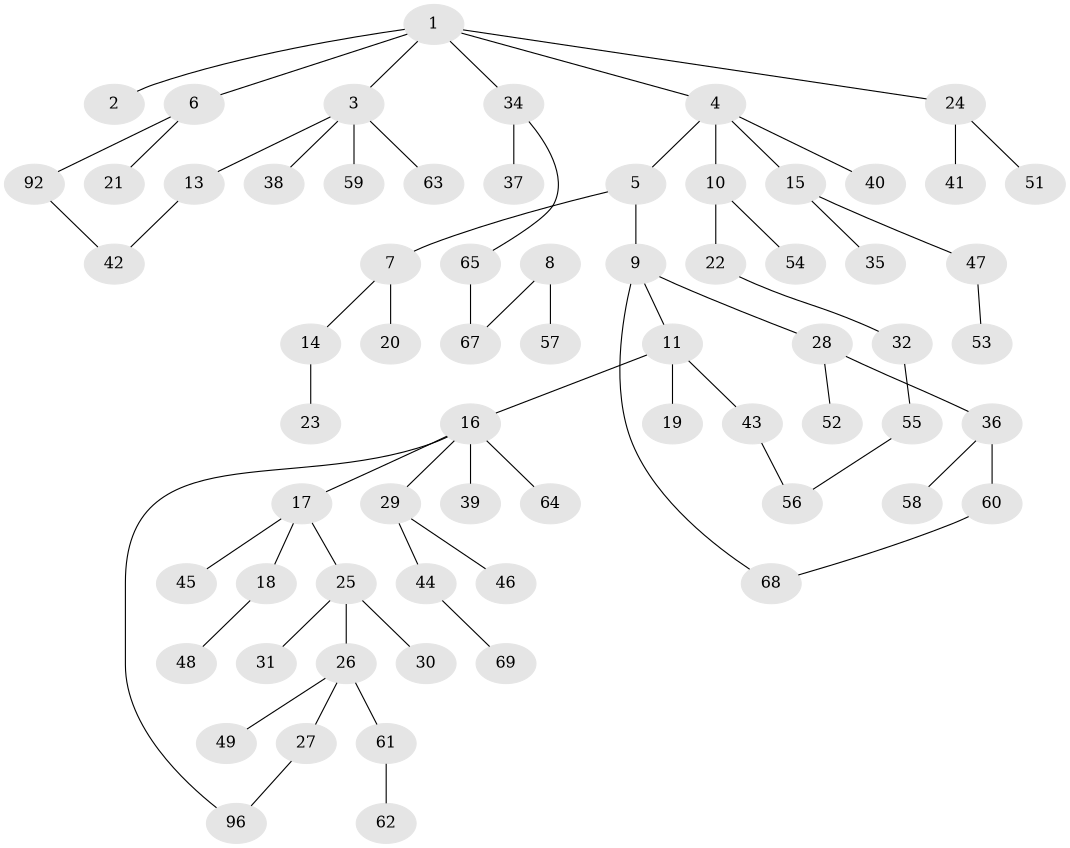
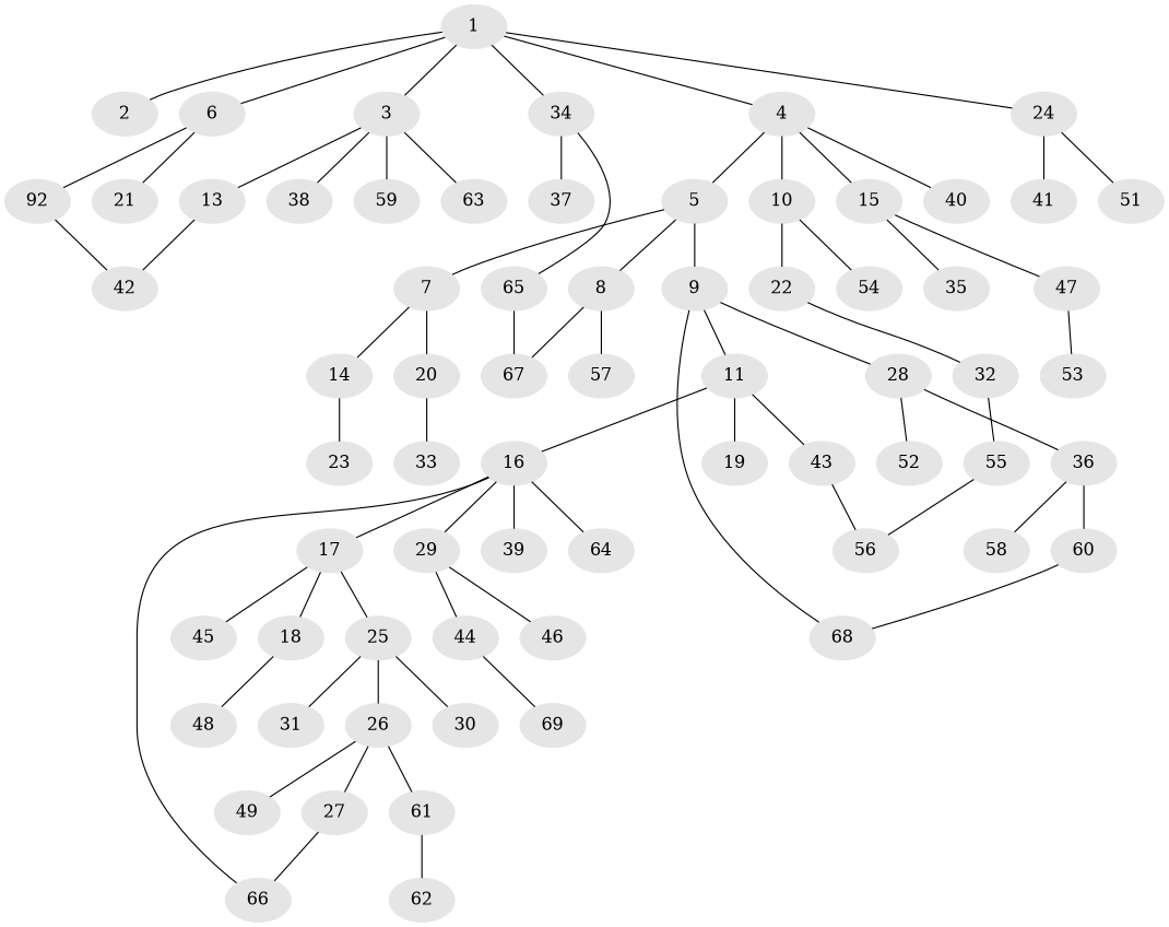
  graph {
    node [color=gray90 style=filled]
    1
    2
    3
    4
    6
    24
    34
    13
    38
    59
    63
    5
    10
    15
    40
    n16 [label=92]
    21
    41
    51
    37
    65
    42
    7
    8
    9
    22
    54
    35
    47
    14
    20
    57
    67
    11
    28
    68
    23
+   33
    16
    19
    43
    36
    52
    32
    17
    29
    39
    64
-   66 [label=96]
+   66
    56
    53
    18
    25
    45
    44
    46
    48
    26
    30
    31
    55
    27
    49
    61
    62
    58
    60
    69
    1 -- 2
    1 -- 3
    1 -- 4
    1 -- 6
    1 -- 24
    1 -- 34
    3 -- 13
    3 -- 38
    3 -- 59
    3 -- 63
    4 -- 5
    4 -- 10
    4 -- 15
    4 -- 40
    6 -- n16
    6 -- 21
    24 -- 41
    24 -- 51
    34 -- 37
    34 -- 65
    13 -- 42
    5 -- 7
+   5 -- 8
    5 -- 9
    10 -- 22
    10 -- 54
    15 -- 35
    15 -- 47
    n16 -- 42
    65 -- 67
    7 -- 14
    7 -- 20
    8 -- 57
    8 -- 67
    9 -- 11
    9 -- 28
    9 -- 68
    22 -- 32
    47 -- 53
    14 -- 23
+   20 -- 33
    11 -- 16
    11 -- 19
    11 -- 43
    28 -- 36
    28 -- 52
    16 -- 17
    16 -- 29
    16 -- 39
    16 -- 64
    16 -- 66
    43 -- 56
    36 -- 58
    36 -- 60
    32 -- 55
    17 -- 18
    17 -- 25
    17 -- 45
    29 -- 44
    29 -- 46
    18 -- 48
    25 -- 26
    25 -- 30
    25 -- 31
    44 -- 69
    26 -- 27
    26 -- 49
    26 -- 61
    55 -- 56
    27 -- 66
    61 -- 62
    60 -- 68
  }
